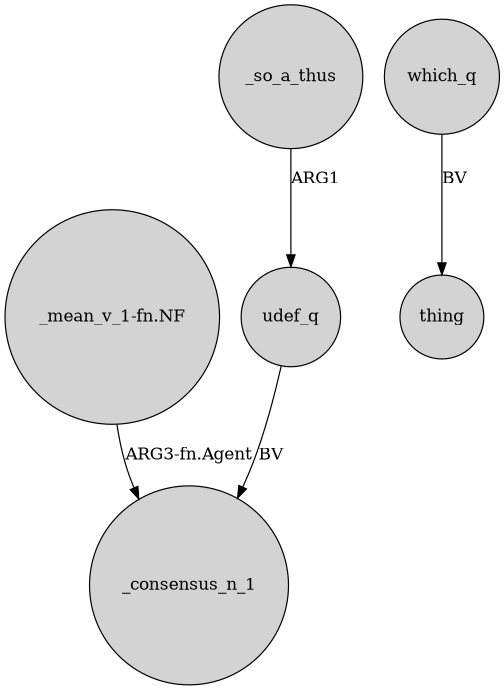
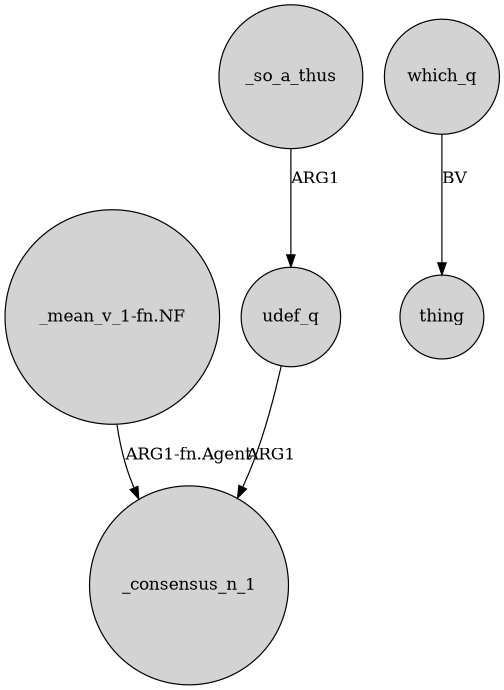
  digraph {
    node [shape=circle style=filled]
    udef_q
    _consensus_n_1
    "_mean_v_1-fn.NF"
    _so_a_thus
    which_q
    thing
-   udef_q -> _consensus_n_1 [label=BV]
-   "_mean_v_1-fn.NF" -> _consensus_n_1 [label="ARG3-fn.Agent"]
+   udef_q -> _consensus_n_1 [label=ARG1]
+   "_mean_v_1-fn.NF" -> _consensus_n_1 [label="ARG1-fn.Agent"]
    _so_a_thus -> udef_q [label=ARG1]
    which_q -> thing [label=BV]
  }
